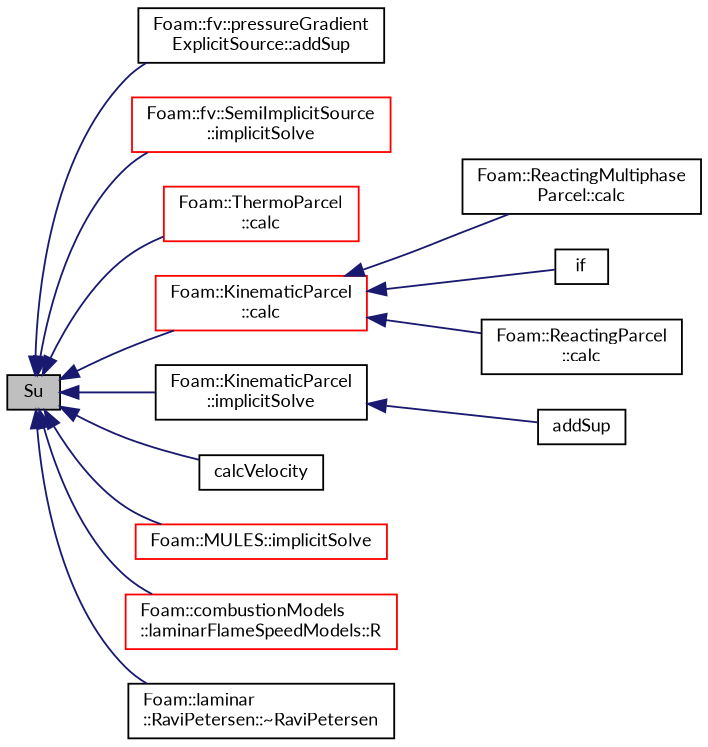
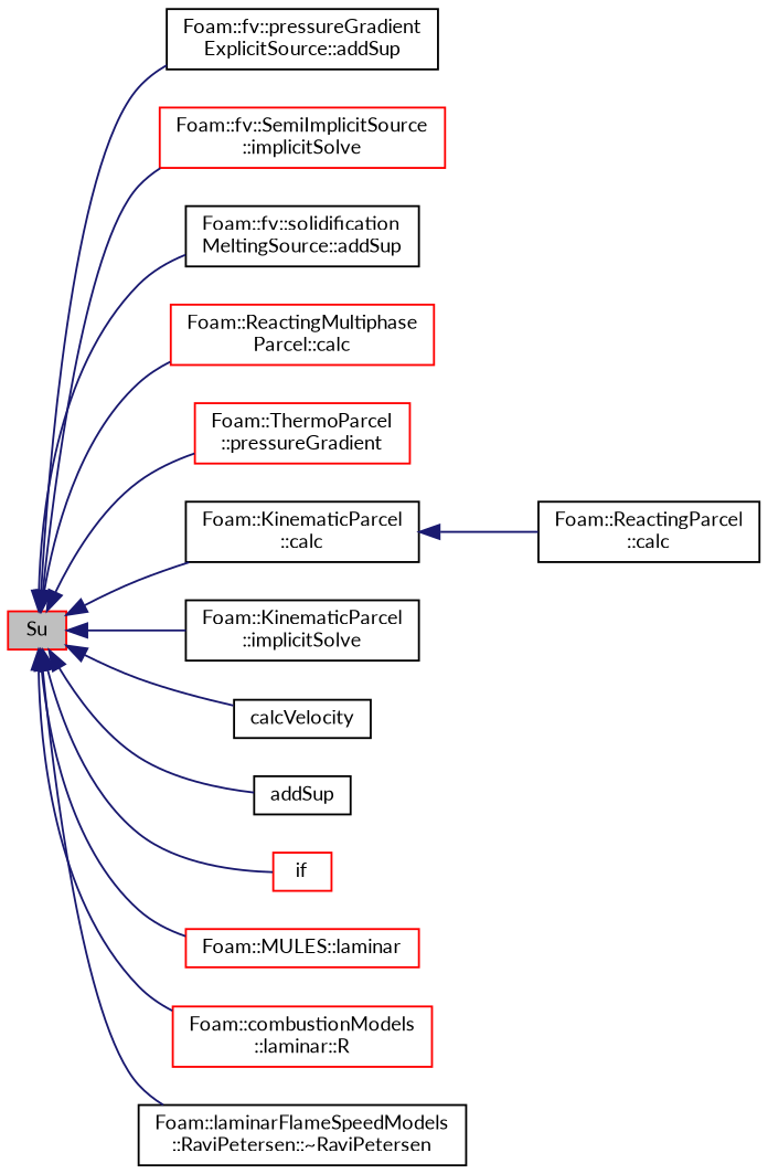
  digraph {
    fontname=Lato
    rankdir=LR
    node [color=black fontname=Lato fontsize=10 shape=record]
    edge [color=midnightblue dir=back fontname=Lato fontsize=10 labelfontname=FreeSans labelfontsize=10 style=solid]
-   n1 [fillcolor=grey75 fontcolor=black height=0.2 label=Su style=filled width=0.4]
+   n1 [color=red fillcolor=grey75 fontcolor=black height=0.2 label=Su style=filled width=0.4]
    n2 [height=0.2 label="Foam::fv::pressureGradient\lExplicitSource::addSup" width=0.4]
    n3 [color=red height=0.2 label="Foam::fv::SemiImplicitSource\l::implicitSolve" width=0.4]
-   n5 [height=0.2 label="Foam::ReactingMultiphase\lParcel::calc" width=0.4]
-   n6 [color=red height=0.2 label="Foam::ThermoParcel\l::calc" width=0.4]
-   n7 [color=red height=0.2 label="Foam::KinematicParcel\l::calc" width=0.4]
+   n4 [height=0.2 label="Foam::fv::solidification\lMeltingSource::addSup" width=0.4]
+   n5 [color=red height=0.2 label="Foam::ReactingMultiphase\lParcel::calc" width=0.4]
+   n6 [color=red height=0.2 label="Foam::ThermoParcel\l::pressureGradient" width=0.4]
+   n7 [height=0.2 label="Foam::KinematicParcel\l::calc" width=0.4]
    n8 [height=0.2 label="Foam::KinematicParcel\l::implicitSolve" width=0.4]
    n9 [height=0.2 label=calcVelocity width=0.4]
    n10 [height=0.2 label=addSup width=0.4]
-   n11 [height=0.2 label=if width=0.4]
-   n12 [color=red height=0.2 label="Foam::MULES::implicitSolve" width=0.4]
-   n13 [color=red height=0.2 label="Foam::combustionModels\l::laminarFlameSpeedModels::R" width=0.4]
-   n14 [height=0.2 label="Foam::laminar\l::RaviPetersen::~RaviPetersen" width=0.4]
+   n11 [color=red height=0.2 label=if width=0.4]
+   n12 [color=red height=0.2 label="Foam::MULES::laminar" width=0.4]
+   n13 [color=red height=0.2 label="Foam::combustionModels\l::laminar::R" width=0.4]
+   n14 [height=0.2 label="Foam::laminarFlameSpeedModels\l::RaviPetersen::~RaviPetersen" width=0.4]
    n15 [height=0.2 label="Foam::ReactingParcel\l::calc" width=0.4]
    n1 -> n2
    n1 -> n3
-   n7 -> n5
+   n1 -> n4
+   n1 -> n5
    n1 -> n6
    n1 -> n7
    n1 -> n8
    n1 -> n9
-   n8 -> n10
-   n7 -> n11
+   n1 -> n10
+   n1 -> n11
    n1 -> n12
    n1 -> n13
    n1 -> n14
    n7 -> n15
  }
